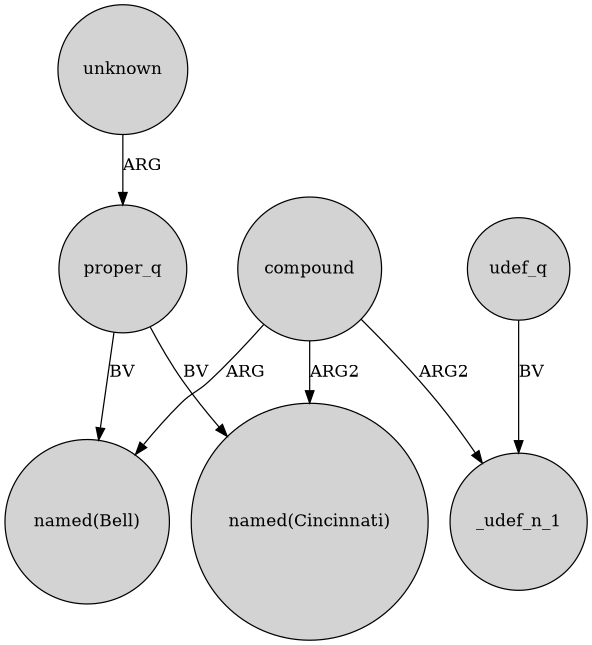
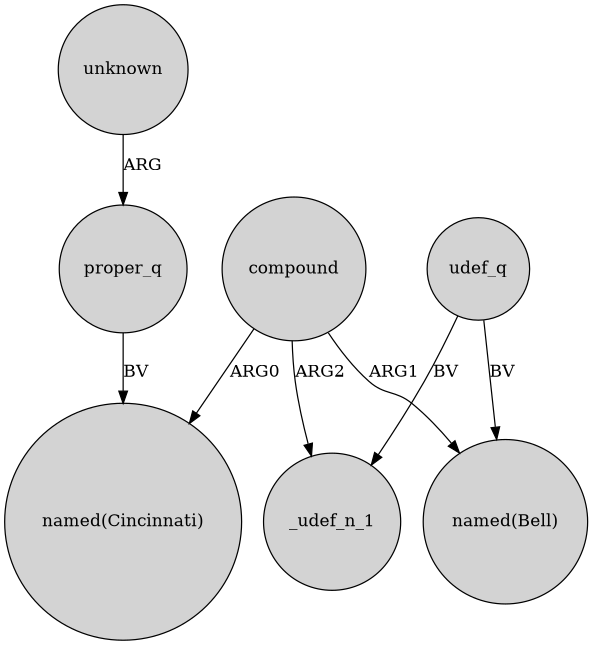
  digraph {
    fontname="DejaVu Serif"
    node [fontname="DejaVu Serif" shape=circle style=filled]
    edge [fontname="DejaVu Serif"]
    proper_q
    "named(Cincinnati)"
    "named(Bell)"
    compound
    n5 [label=_udef_n_1]
    udef_q
    unknown
    proper_q -> "named(Cincinnati)" [label=BV]
-   proper_q -> "named(Bell)" [label=BV]
-   compound -> "named(Cincinnati)" [label=ARG2]
-   compound -> "named(Bell)" [label=ARG]
+   udef_q -> "named(Bell)" [label=BV]
+   compound -> "named(Cincinnati)" [label=ARG0]
+   compound -> "named(Bell)" [label=ARG1]
    compound -> n5 [label=ARG2]
    udef_q -> n5 [label=BV]
    unknown -> proper_q [label=ARG]
  }
